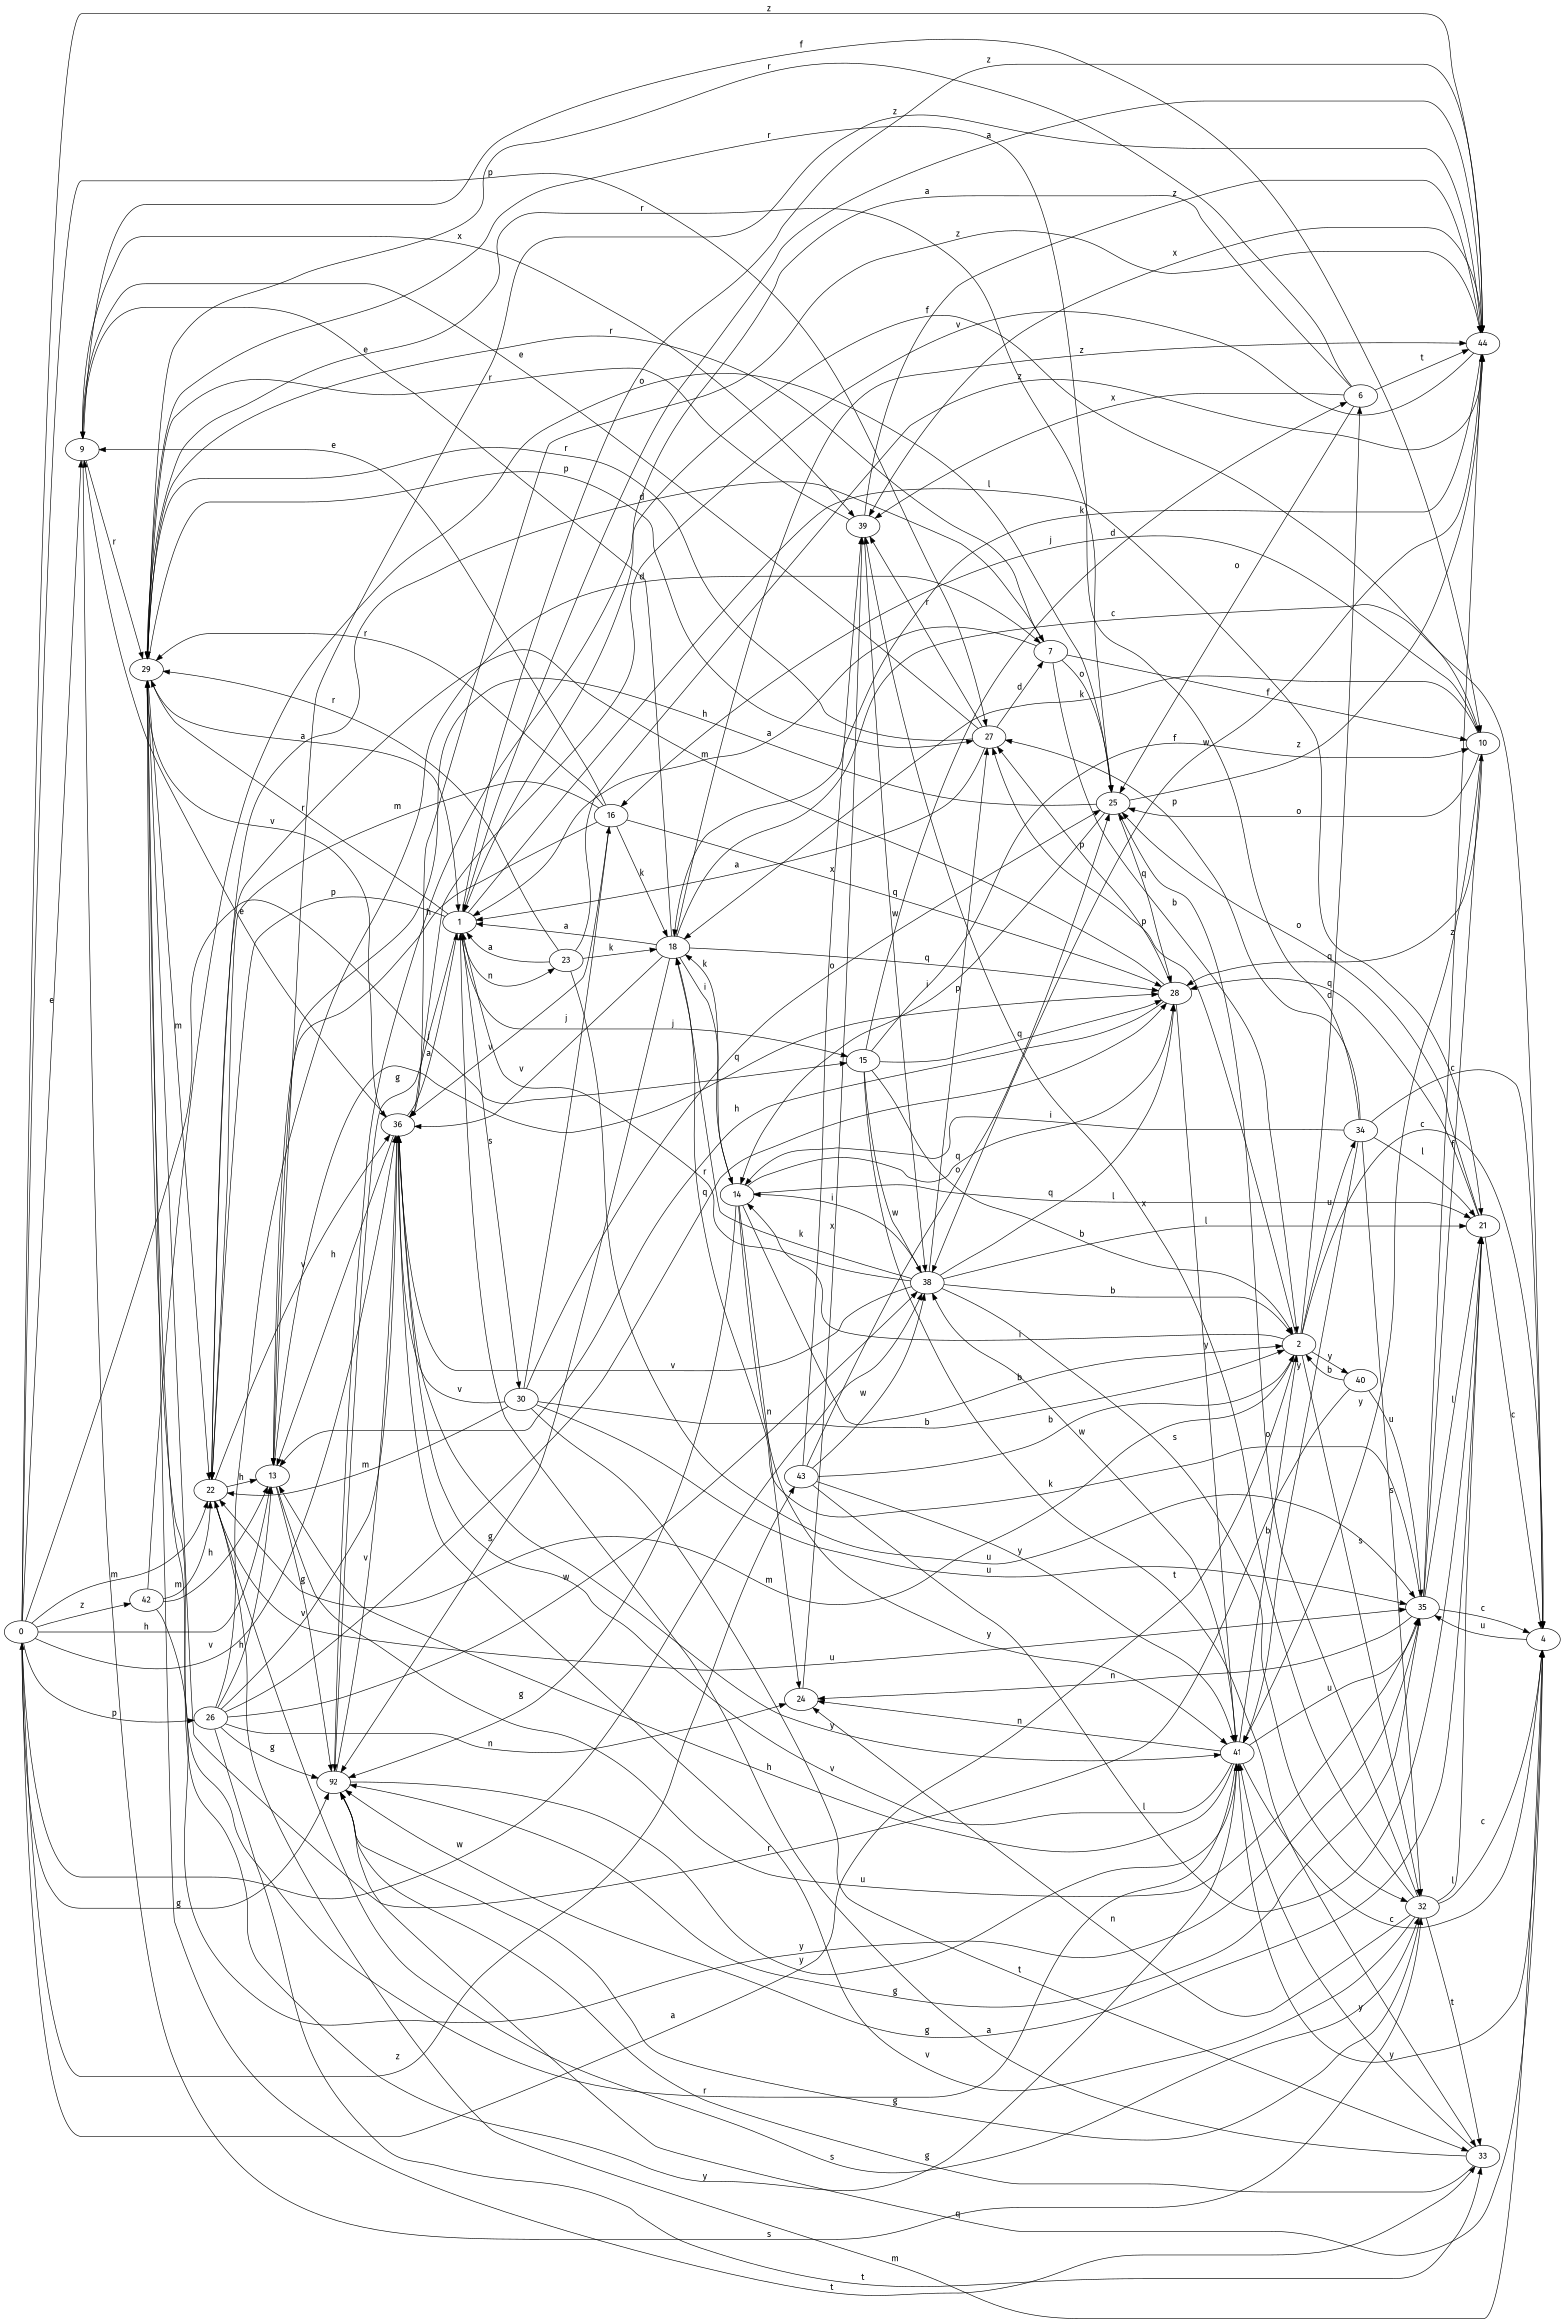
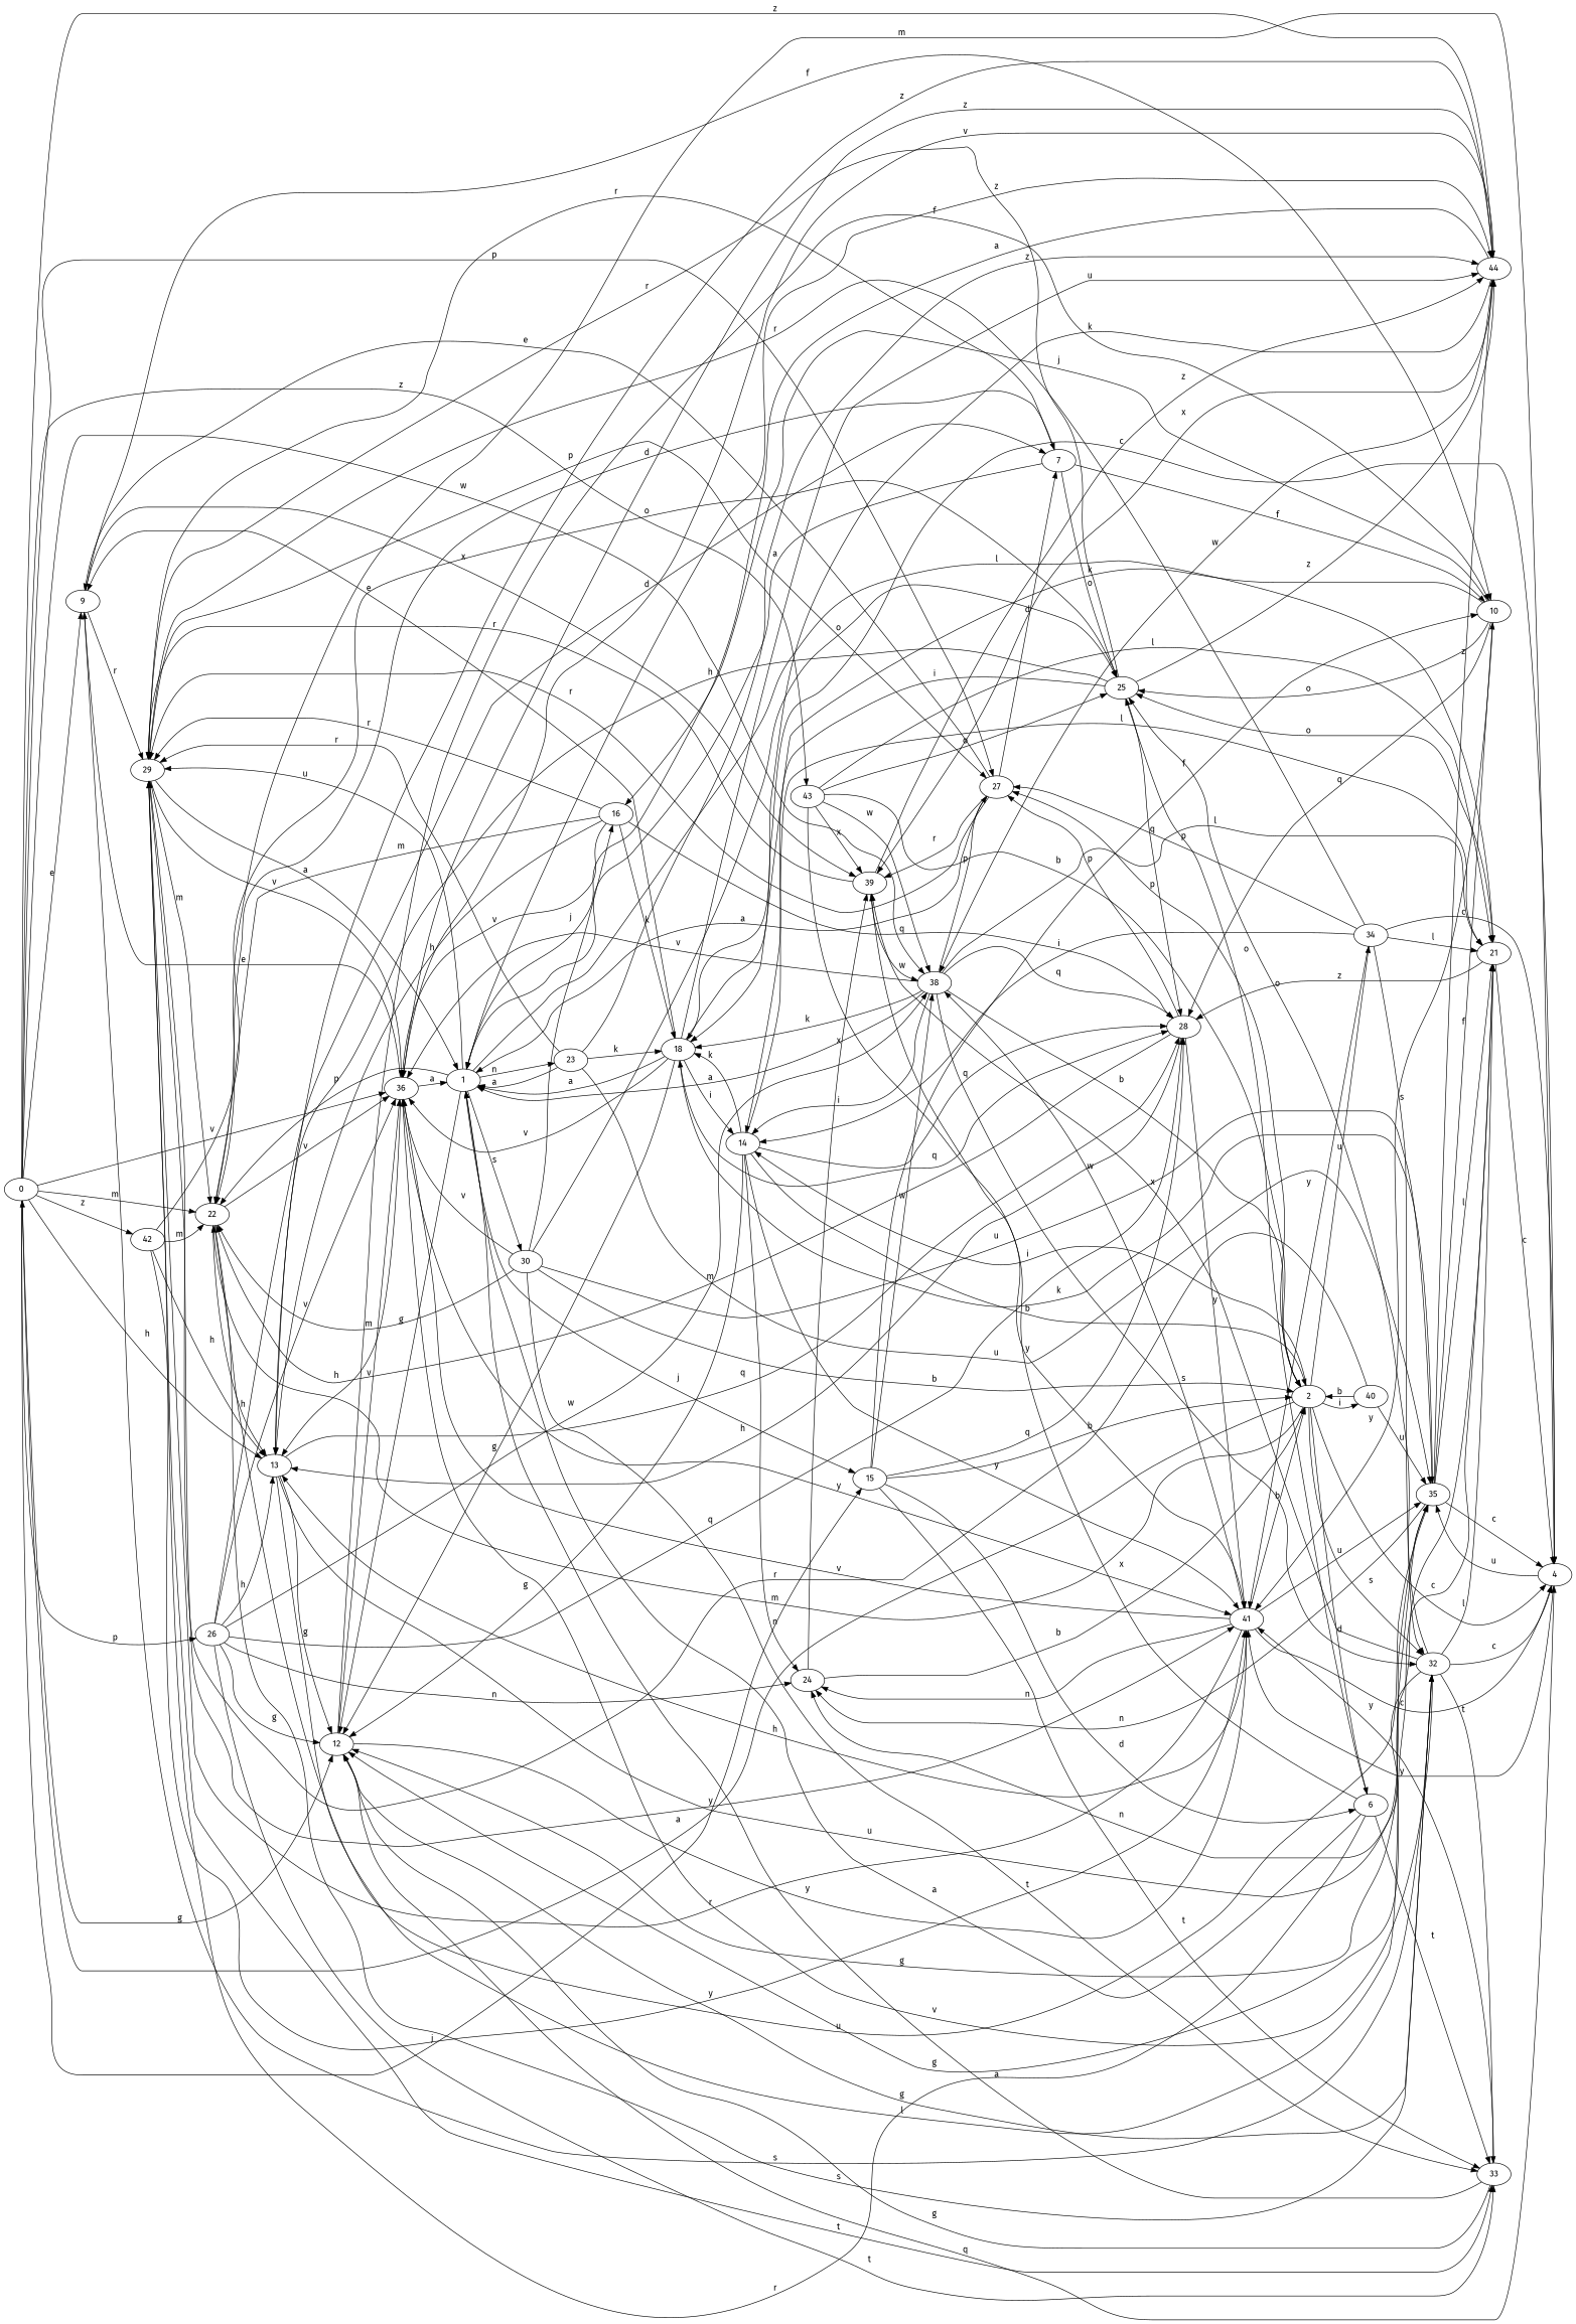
  strict digraph {
    fontname="Fira Sans"
    rankdir=LR
    node [fontname="Fira Sans"]
    edge [fontname="Fira Sans"]
    0
    9
-   12 [label=92]
+   12
    13
    15
    22
    26
    27
    36
    38
    42
    43
    44
    29
    32
    39
    10
    4
    41
    21
    35
    28
    2
    6
    33
    7
    24
    1
    14
    18
    25
    23
    30
    16
    34
    40
    0 -> 9 [label=e]
    0 -> 12 [label=g]
    0 -> 13 [label=h]
    0 -> 15 [label=j]
    0 -> 22 [label=m]
    0 -> 26 [label=p]
    0 -> 27 [label=p]
    0 -> 36 [label=v]
    0 -> 38 [label=w]
    0 -> 42 [label=z]
    0 -> 43 [label=z]
    0 -> 44 [label=z]
    9 -> 29 [label=r]
    9 -> 32 [label=s]
    9 -> 39 [label=x]
    9 -> 10 [label=f]
    12 -> 36 [label=v]
    12 -> 10 [label=f]
    12 -> 4 [label=q]
    12 -> 41 [label=y]
    13 -> 12 [label=g]
    13 -> 44 [label=z]
+   13 -> 21 [label=l]
    13 -> 35 [label=u]
    13 -> 28 [label=q]
    15 -> 38 [label=w]
    15 -> 10 [label=f]
    15 -> 28 [label=q]
    15 -> 2 [label=b]
    15 -> 6 [label=d]
    15 -> 33 [label=t]
    22 -> 13 [label=h]
    22 -> 36 [label=v]
    22 -> 32 [label=s]
    22 -> 35 [label=u]
    22 -> 7 [label=d]
    26 -> 12 [label=g]
    26 -> 13 [label=h]
    26 -> 36 [label=v]
    26 -> 38 [label=w]
    26 -> 28 [label=q]
    26 -> 33 [label=t]
    26 -> 7 [label=d]
    26 -> 24 [label=n]
    27 -> 9 [label=e]
    27 -> 29 [label=r]
    27 -> 39 [label=r]
    27 -> 7 [label=d]
    27 -> 1 [label=a]
    36 -> 9 [label=e]
    36 -> 13 [label=h]
    36 -> 44 [label=z]
    36 -> 41 [label=y]
    36 -> 1 [label=a]
    38 -> 27 [label=p]
    38 -> 36 [label=v]
    38 -> 32 [label=s]
    38 -> 21 [label=l]
    38 -> 28 [label=q]
    38 -> 2 [label=b]
-   38 -> 1 [label=r]
+   38 -> 1 [label=a]
    38 -> 14 [label=i]
    38 -> 18 [label=k]
    42 -> 13 [label=h]
    42 -> 22 [label=m]
-   42 -> 35 [label=y]
+   42 -> 41 [label=y]
    42 -> 25 [label=o]
    43 -> 38 [label=w]
    43 -> 39 [label=x]
    43 -> 41 [label=y]
    43 -> 21 [label=l]
    43 -> 2 [label=b]
    43 -> 25 [label=o]
    44 -> 36 [label=v]
    44 -> 38 [label=w]
    44 -> 39 [label=x]
    44 -> 1 [label=a]
    44 -> 18 [label=k]
    29 -> 22 [label=m]
    29 -> 27 [label=p]
    29 -> 36 [label=v]
    29 -> 41 [label=y]
    29 -> 33 [label=t]
    29 -> 1 [label=a]
    32 -> 12 [label=g]
    32 -> 36 [label=v]
    32 -> 39 [label=x]
    32 -> 4 [label=c]
    32 -> 21 [label=l]
    32 -> 33 [label=t]
    32 -> 24 [label=n]
    32 -> 25 [label=o]
    39 -> 38 [label=w]
    39 -> 44 [label=z]
    39 -> 29 [label=r]
    10 -> 41 [label=y]
    10 -> 28 [label=q]
    10 -> 18 [label=k]
    10 -> 25 [label=o]
    10 -> 16 [label=j]
    4 -> 22 [label=m]
    4 -> 41 [label=y]
    4 -> 35 [label=u]
    41 -> 13 [label=h]
    41 -> 36 [label=v]
    41 -> 38 [label=w]
    41 -> 29 [label=r]
    41 -> 4 [label=c]
    41 -> 35 [label=u]
    41 -> 2 [label=b]
    41 -> 24 [label=n]
    21 -> 12 [label=g]
    21 -> 4 [label=c]
-   21 -> 28 [label=q]
+   21 -> 28 [label=z]
    21 -> 25 [label=o]
    35 -> 12 [label=g]
    35 -> 44 [label=z]
    35 -> 10 [label=f]
    35 -> 4 [label=c]
    35 -> 21 [label=l]
    35 -> 24 [label=n]
    35 -> 18 [label=k]
    28 -> 13 [label=h]
    28 -> 22 [label=m]
    28 -> 27 [label=p]
    28 -> 41 [label=y]
    2 -> 0 [label=a]
    2 -> 22 [label=m]
    2 -> 27 [label=p]
    2 -> 32 [label=s]
    2 -> 4 [label=c]
    2 -> 6 [label=d]
    2 -> 14 [label=i]
    2 -> 34 [label=u]
-   2 -> 40 [label=y]
+   2 -> 40 [label=i]
    6 -> 29 [label=r]
    6 -> 39 [label=x]
-   6 -> 44 [label=t]
+   6 -> 33 [label=t]
    6 -> 1 [label=a]
    6 -> 25 [label=o]
    33 -> 12 [label=g]
    33 -> 41 [label=y]
    33 -> 1 [label=a]
    7 -> 29 [label=r]
    7 -> 10 [label=f]
-   7 -> 2 [label=b]
+   24 -> 2 [label=b]
    7 -> 1 [label=a]
    7 -> 25 [label=o]
    24 -> 39 [label=x]
    1 -> 12 [label=g]
    1 -> 15 [label=j]
    1 -> 22 [label=p]
    1 -> 44 [label=z]
-   1 -> 29 [label=r]
+   1 -> 29 [label=u]
    1 -> 21 [label=l]
    1 -> 23 [label=n]
    1 -> 30 [label=s]
    14 -> 12 [label=g]
    14 -> 41 [label=y]
    14 -> 21 [label=l]
    14 -> 28 [label=q]
    14 -> 2 [label=b]
    14 -> 24 [label=n]
    14 -> 18 [label=k]
    18 -> 9 [label=e]
    18 -> 12 [label=g]
    18 -> 36 [label=v]
-   18 -> 44 [label=z]
+   18 -> 44 [label=u]
    18 -> 4 [label=c]
    18 -> 28 [label=q]
    18 -> 1 [label=a]
    18 -> 14 [label=i]
    25 -> 13 [label=h]
    25 -> 44 [label=z]
    25 -> 29 [label=r]
    25 -> 28 [label=q]
    25 -> 14 [label=i]
    23 -> 44 [label=z]
    23 -> 29 [label=r]
    23 -> 35 [label=u]
    23 -> 1 [label=a]
    23 -> 18 [label=k]
    30 -> 22 [label=m]
    30 -> 36 [label=v]
    30 -> 35 [label=u]
    30 -> 2 [label=b]
    30 -> 33 [label=t]
    30 -> 25 [label=o]
    30 -> 16 [label=j]
-   16 -> 9 [label=e]
    16 -> 13 [label=h]
    16 -> 22 [label=m]
    16 -> 36 [label=v]
    16 -> 29 [label=r]
    16 -> 28 [label=q]
    16 -> 18 [label=k]
    34 -> 27 [label=p]
    34 -> 29 [label=r]
    34 -> 32 [label=s]
    34 -> 4 [label=c]
    34 -> 41 [label=y]
    34 -> 21 [label=l]
    34 -> 14 [label=i]
    40 -> 29 [label=r]
    40 -> 35 [label=u]
    40 -> 2 [label=b]
  }
